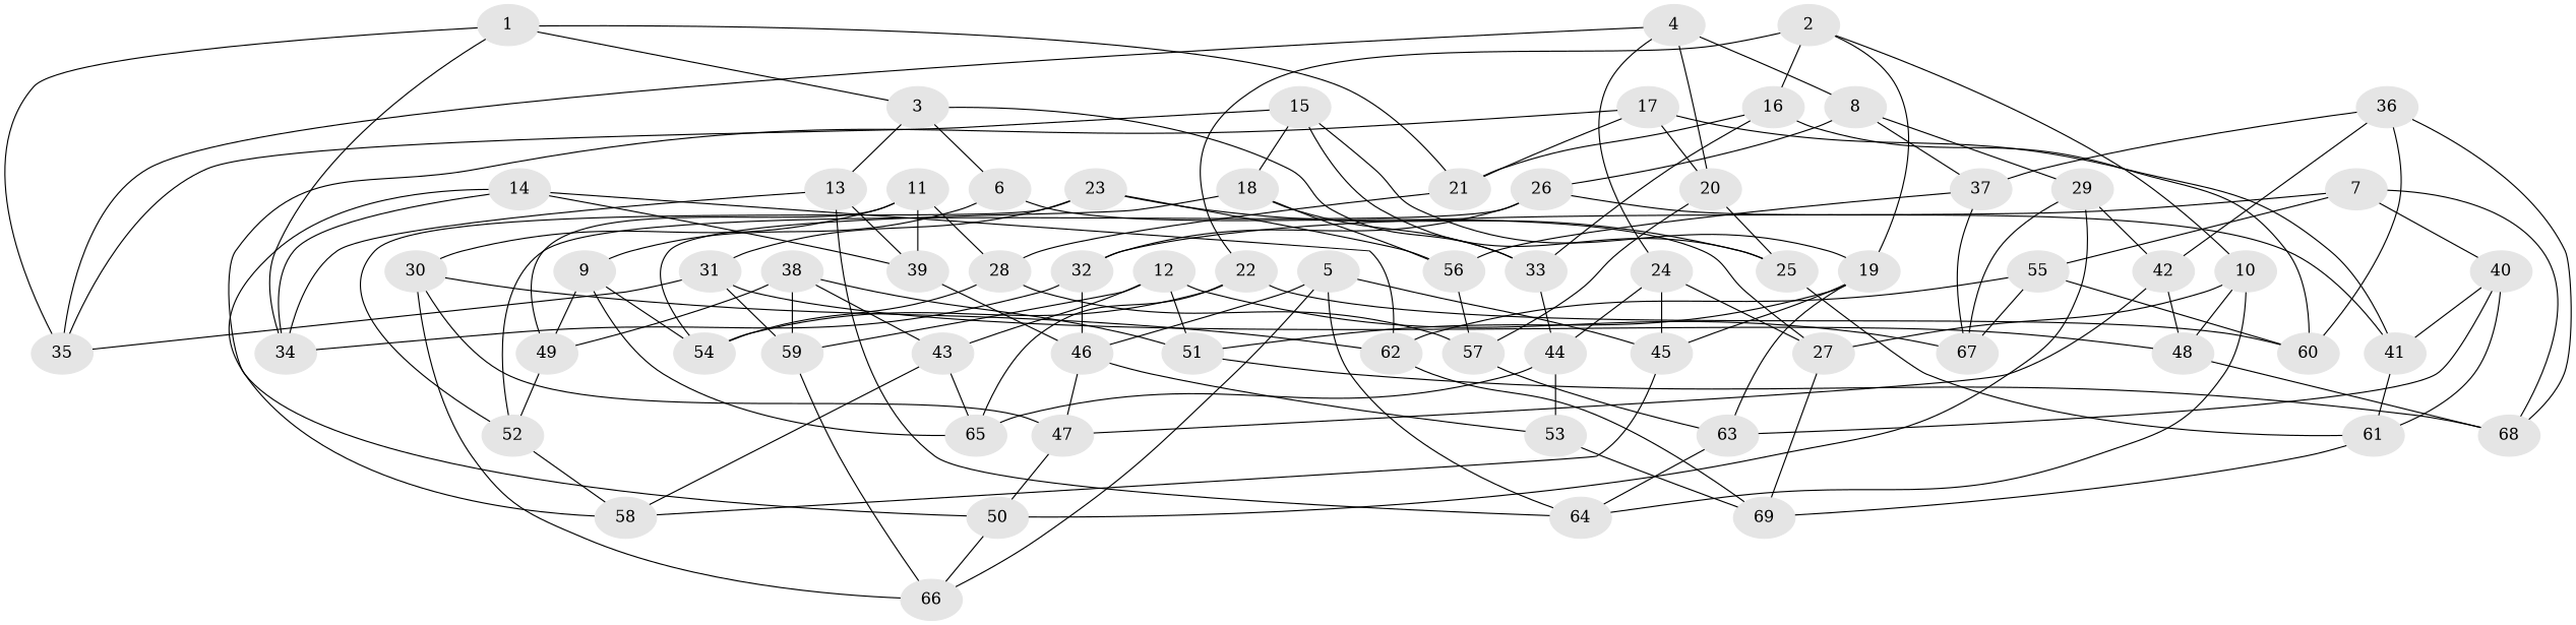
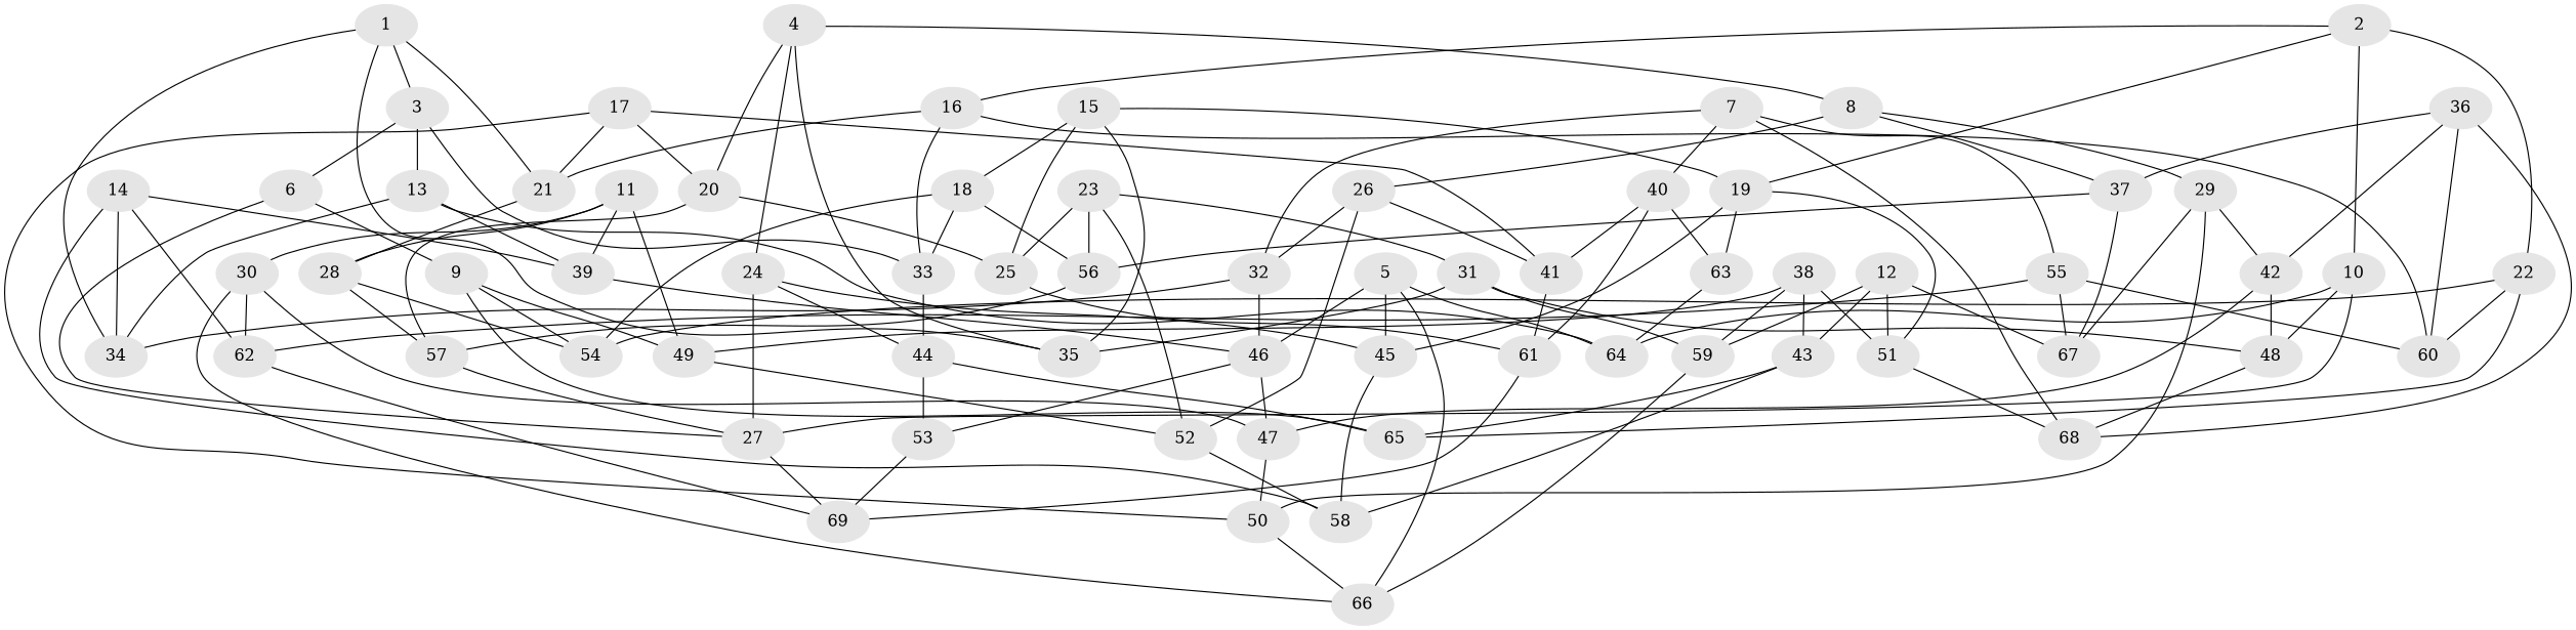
  graph {
    node [color=gray90 style=filled]
    1
    3
    21
    34
    35
    6
    13
    33
    28
    2
    10
    16
    19
    22
    64
    27
    48
    60
    45
    51
    63
    54
    65
    9
    39
    44
    4
    8
    20
    24
    26
    29
    37
    25
    57
    5
    46
    66
    58
    47
    53
    49
    69
    7
    32
    40
    55
    68
    41
    61
    67
    62
    52
    50
    42
    56
    11
    30
    12
    43
    59
    14
    15
    18
    17
    23
    31
    36
    38
    1 -- 3
    1 -- 21
    1 -- 34
    1 -- 35
    3 -- 6
    3 -- 13
    3 -- 33
    21 -- 28
    6 -- 27
    6 -- 9
    13 -- 34
    13 -- 64
    13 -- 39
    33 -- 44
    28 -- 54
    28 -- 57
    2 -- 10
    2 -- 16
    2 -- 19
    2 -- 22
    10 -- 64
    10 -- 27
    10 -- 48
    16 -- 21
    16 -- 33
    16 -- 60
    19 -- 45
    19 -- 51
    19 -- 63
    22 -- 60
    22 -- 54
    22 -- 65
    27 -- 69
    48 -- 68
    45 -- 58
    51 -- 68
    63 -- 64
    9 -- 54
    9 -- 65
    9 -- 49
    39 -- 46
    44 -- 65
    44 -- 53
    4 -- 35
    4 -- 8
    4 -- 20
    4 -- 24
    8 -- 26
    8 -- 29
    8 -- 37
    20 -- 25
    20 -- 57
    24 -- 27
    24 -- 45
    24 -- 44
    26 -- 32
    26 -- 41
    26 -- 52
    29 -- 67
    29 -- 50
    29 -- 42
    37 -- 67
    37 -- 56
    25 -- 61
-   57 -- 63
+   57 -- 27
    5 -- 64
    5 -- 45
    5 -- 46
    5 -- 66
    46 -- 47
    46 -- 53
    47 -- 50
    53 -- 69
    49 -- 52
    7 -- 32
    7 -- 40
    7 -- 55
    7 -- 68
    32 -- 34
    32 -- 46
    40 -- 63
    40 -- 41
    40 -- 61
    55 -- 60
    55 -- 67
    55 -- 62
    41 -- 61
    61 -- 69
    62 -- 69
    52 -- 58
    50 -- 66
    42 -- 48
    42 -- 47
    56 -- 57
    11 -- 28
    11 -- 39
    11 -- 49
    11 -- 30
    30 -- 66
    30 -- 47
    30 -- 62
    12 -- 51
    12 -- 67
    12 -- 43
    12 -- 59
    43 -- 65
    43 -- 58
    59 -- 66
    14 -- 34
    14 -- 39
    14 -- 58
    14 -- 62
    15 -- 35
    15 -- 19
    15 -- 25
    15 -- 18
    18 -- 33
    18 -- 54
    18 -- 56
    17 -- 21
    17 -- 20
    17 -- 41
    17 -- 50
    23 -- 25
    23 -- 52
    23 -- 56
    23 -- 31
    31 -- 35
    31 -- 48
    31 -- 59
    36 -- 60
    36 -- 37
    36 -- 68
    36 -- 42
    38 -- 51
    38 -- 49
    38 -- 43
    38 -- 59
  }
